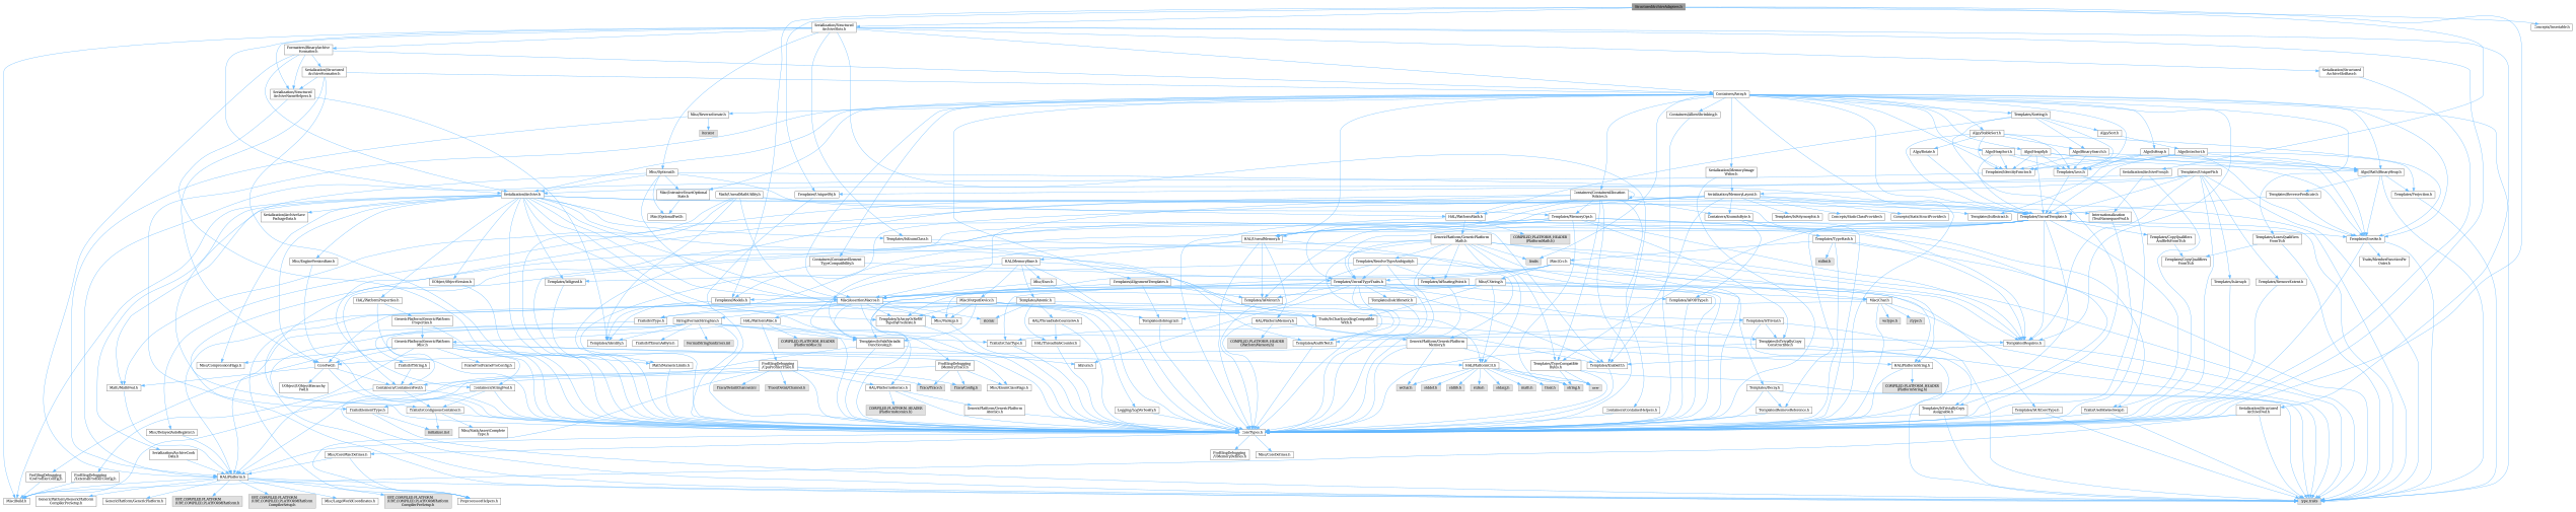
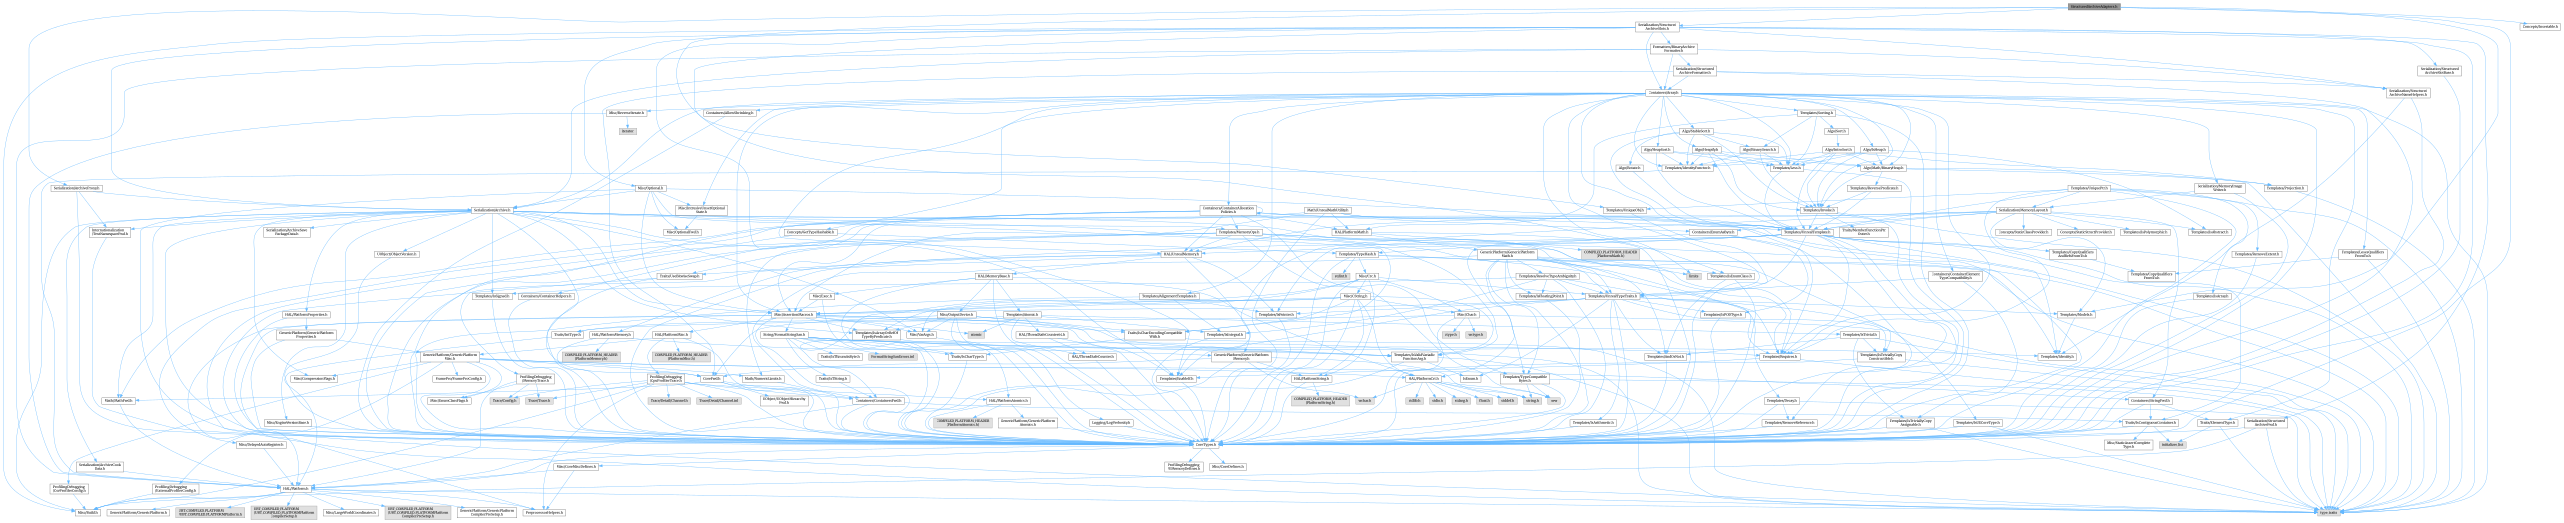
  digraph {
    fontname=Merriweather
    node [color=grey40 fillcolor=white fontname=Merriweather fontsize=10 shape=box style=filled]
    edge [color=steelblue1 fontname=Merriweather fontsize=10 labelfontname=Helvetica labelfontsize=10 style=solid]
    n1 [color=gray40 fillcolor=grey60 fontcolor=black height=0.2 label="StructuredArchiveAdapters.h" width=0.4]
    n2 [height=0.2 label="CoreTypes.h" width=0.4]
    n3 [height=0.2 label="Concepts/Insertable.h" width=0.4]
    n4 [height=0.2 label="Templates/Models.h" width=0.4]
    n5 [height=0.2 label="Serialization/ArchiveProxy.h" width=0.4]
    n6 [height=0.2 label="Serialization/Structured\lArchiveSlots.h" width=0.4]
    n7 [height=0.2 label="Templates/UniqueObj.h" width=0.4]
    n8 [height=0.2 label="HAL/Platform.h" width=0.4]
    n9 [height=0.2 label="ProfilingDebugging\l/UMemoryDefines.h" width=0.4]
    n10 [height=0.2 label="Misc/CoreMiscDefines.h" width=0.4]
    n11 [height=0.2 label="Misc/CoreDefines.h" width=0.4]
    n12 [height=0.2 label="Templates/Identity.h" width=0.4]
    n13 [height=0.2 label="Internationalization\l/TextNamespaceFwd.h" width=0.4]
    n14 [height=0.2 label="Serialization/Archive.h" width=0.4]
    n15 [height=0.2 label="Misc/Build.h" width=0.4]
    n16 [height=0.2 label="Templates/EnableIf.h" width=0.4]
    n17 [height=0.2 label="Templates/IsEnumClass.h" width=0.4]
    n18 [height=0.2 label="Containers/Array.h" width=0.4]
    n19 [height=0.2 label="Formatters/BinaryArchive\lFormatter.h" width=0.4]
    n20 [height=0.2 label="Serialization/Structured\lArchiveNameHelpers.h" width=0.4]
    n21 [height=0.2 label="Misc/Optional.h" width=0.4]
    n22 [height=0.2 label="Serialization/Structured\lArchiveFwd.h" width=0.4]
    n23 [height=0.2 label="Serialization/Structured\lArchiveSlotBase.h" width=0.4]
    n24 [height=0.2 label="Misc/LargeWorldCoordinates.h" width=0.4]
    n25 [color=grey60 fillcolor="#E0E0E0" height=0.2 label=type_traits width=0.4]
    n26 [height=0.2 label="PreprocessorHelpers.h" width=0.4]
    n27 [color=grey60 fillcolor="#E0E0E0" height=0.2 label="UBT_COMPILED_PLATFORM\l/UBT_COMPILED_PLATFORMPlatform\lCompilerPreSetup.h" width=0.4]
    n28 [height=0.2 label="GenericPlatform/GenericPlatform\lCompilerPreSetup.h" width=0.4]
    n29 [height=0.2 label="GenericPlatform/GenericPlatform.h" width=0.4]
    n30 [color=grey60 fillcolor="#E0E0E0" height=0.2 label="UBT_COMPILED_PLATFORM\l/UBT_COMPILED_PLATFORMPlatform.h" width=0.4]
    n31 [color=grey60 fillcolor="#E0E0E0" height=0.2 label="UBT_COMPILED_PLATFORM\l/UBT_COMPILED_PLATFORMPlatform\lCompilerSetup.h" width=0.4]
    n32 [height=0.2 label="CoreFwd.h" width=0.4]
    n33 [height=0.2 label="Math/MathFwd.h" width=0.4]
    n34 [height=0.2 label="HAL/PlatformProperties.h" width=0.4]
    n35 [height=0.2 label="Misc/CompressionFlags.h" width=0.4]
    n36 [height=0.2 label="Misc/AssertionMacros.h" width=0.4]
    n37 [height=0.2 label="Templates/IsArrayOrRefOf\lTypeByPredicate.h" width=0.4]
    n38 [height=0.2 label="Templates/IsValidVariadic\lFunctionArg.h" width=0.4]
    n39 [height=0.2 label="Traits/IsCharEncodingCompatible\lWith.h" width=0.4]
    n40 [height=0.2 label="Misc/VarArgs.h" width=0.4]
    n41 [height=0.2 label="Misc/EngineVersionBase.h" width=0.4]
    n42 [height=0.2 label="Serialization/ArchiveCook\lData.h" width=0.4]
    n43 [height=0.2 label="Serialization/ArchiveSave\lPackageData.h" width=0.4]
    n44 [height=0.2 label="Templates/IsSigned.h" width=0.4]
    n45 [height=0.2 label="Templates/UnrealTemplate.h" width=0.4]
    n46 [height=0.2 label="UObject/ObjectVersion.h" width=0.4]
    n47 [height=0.2 label="Containers/ContainersFwd.h" width=0.4]
    n48 [height=0.2 label="UObject/UObjectHierarchy\lFwd.h" width=0.4]
    n49 [height=0.2 label="GenericPlatform/GenericPlatform\lProperties.h" width=0.4]
    n50 [height=0.2 label="HAL/PlatformMisc.h" width=0.4]
    n51 [height=0.2 label="String/FormatStringSan.h" width=0.4]
    n52 [color=grey60 fillcolor="#E0E0E0" height=0.2 label=atomic width=0.4]
    n53 [height=0.2 label="IsEnum.h" width=0.4]
    n54 [height=0.2 label="Traits/IsCharType.h" width=0.4]
    n55 [height=0.2 label="Templates/AndOrNot.h" width=0.4]
    n56 [height=0.2 label="Traits/IsContiguousContainer.h" width=0.4]
    n57 [height=0.2 label="Templates/Requires.h" width=0.4]
    n58 [height=0.2 label="Templates/IsPointer.h" width=0.4]
    n59 [height=0.2 label="HAL/UnrealMemory.h" width=0.4]
    n60 [height=0.2 label="Templates/CopyQualifiers\lAndRefsFromTo.h" width=0.4]
    n61 [height=0.2 label="Templates/UnrealTypeTraits.h" width=0.4]
    n62 [height=0.2 label="Templates/RemoveReference.h" width=0.4]
    n63 [height=0.2 label="Templates/TypeCompatible\lBytes.h" width=0.4]
    n64 [height=0.2 label="Traits/UseBitwiseSwap.h" width=0.4]
    n65 [height=0.2 label="Misc/StaticAssertComplete\lType.h" width=0.4]
    n66 [color=grey60 fillcolor="#E0E0E0" height=0.2 label=initializer_list width=0.4]
    n67 [height=0.2 label="GenericPlatform/GenericPlatform\lMisc.h" width=0.4]
    n68 [height=0.2 label="Containers/StringFwd.h" width=0.4]
    n69 [height=0.2 label="FramePro/FrameProConfig.h" width=0.4]
    n70 [height=0.2 label="HAL/PlatformCrt.h" width=0.4]
    n71 [height=0.2 label="Math/NumericLimits.h" width=0.4]
    n72 [height=0.2 label="Misc/EnumClassFlags.h" width=0.4]
    n73 [height=0.2 label="ProfilingDebugging\l/CsvProfilerConfig.h" width=0.4]
    n74 [height=0.2 label="ProfilingDebugging\l/ExternalProfilerConfig.h" width=0.4]
    n75 [height=0.2 label="Traits/ElementType.h" width=0.4]
    n76 [color=grey60 fillcolor="#E0E0E0" height=0.2 label=new width=0.4]
    n77 [color=grey60 fillcolor="#E0E0E0" height=0.2 label="wchar.h" width=0.4]
    n78 [color=grey60 fillcolor="#E0E0E0" height=0.2 label="stddef.h" width=0.4]
    n79 [color=grey60 fillcolor="#E0E0E0" height=0.2 label="stdlib.h" width=0.4]
    n80 [color=grey60 fillcolor="#E0E0E0" height=0.2 label="stdio.h" width=0.4]
    n81 [color=grey60 fillcolor="#E0E0E0" height=0.2 label="stdarg.h" width=0.4]
-   n82 [color=grey60 fillcolor="#E0E0E0" height=0.2 label="math.h" width=0.4]
    n83 [color=grey60 fillcolor="#E0E0E0" height=0.2 label="float.h" width=0.4]
    n84 [color=grey60 fillcolor="#E0E0E0" height=0.2 label="string.h" width=0.4]
    n85 [color=grey60 fillcolor="#E0E0E0" height=0.2 label="COMPILED_PLATFORM_HEADER\l(PlatformMisc.h)" width=0.4]
    n86 [height=0.2 label="ProfilingDebugging\l/CpuProfilerTrace.h" width=0.4]
    n87 [height=0.2 label="Traits/IsTEnumAsByte.h" width=0.4]
    n88 [height=0.2 label="Traits/IsTString.h" width=0.4]
    n89 [color=grey60 fillcolor="#E0E0E0" height=0.2 label="FormatStringSanErrors.inl" width=0.4]
    n90 [height=0.2 label="HAL/PlatformAtomics.h" width=0.4]
    n91 [color=grey60 fillcolor="#E0E0E0" height=0.2 label="Trace/Config.h" width=0.4]
    n92 [color=grey60 fillcolor="#E0E0E0" height=0.2 label="Trace/Detail/Channel.h" width=0.4]
    n93 [color=grey60 fillcolor="#E0E0E0" height=0.2 label="Trace/Detail/Channel.inl" width=0.4]
    n94 [color=grey60 fillcolor="#E0E0E0" height=0.2 label="Trace/Trace.h" width=0.4]
    n95 [height=0.2 label="GenericPlatform/GenericPlatform\lAtomics.h" width=0.4]
    n96 [color=grey60 fillcolor="#E0E0E0" height=0.2 label="COMPILED_PLATFORM_HEADER\l(PlatformAtomics.h)" width=0.4]
    n97 [height=0.2 label="GenericPlatform/GenericPlatform\lMemory.h" width=0.4]
    n98 [height=0.2 label="HAL/MemoryBase.h" width=0.4]
    n99 [height=0.2 label="HAL/PlatformMemory.h" width=0.4]
    n100 [height=0.2 label="ProfilingDebugging\l/MemoryTrace.h" width=0.4]
    n101 [height=0.2 label="Templates/CopyQualifiers\lFromTo.h" width=0.4]
    n102 [height=0.2 label="Templates/IsTriviallyCopy\lConstructible.h" width=0.4]
    n103 [height=0.2 label="Templates/IsArithmetic.h" width=0.4]
    n104 [height=0.2 label="Templates/IsPODType.h" width=0.4]
    n105 [height=0.2 label="Templates/IsUECoreType.h" width=0.4]
    n106 [height=0.2 label="HAL/PlatformString.h" width=0.4]
    n107 [height=0.2 label="Misc/Exec.h" width=0.4]
    n108 [height=0.2 label="Misc/OutputDevice.h" width=0.4]
    n109 [height=0.2 label="Templates/Atomic.h" width=0.4]
    n110 [color=grey60 fillcolor="#E0E0E0" height=0.2 label="COMPILED_PLATFORM_HEADER\l(PlatformMemory.h)" width=0.4]
    n111 [color=grey60 fillcolor="#E0E0E0" height=0.2 label="COMPILED_PLATFORM_HEADER\l(PlatformString.h)" width=0.4]
    n112 [height=0.2 label="Logging/LogVerbosity.h" width=0.4]
    n113 [height=0.2 label="HAL/ThreadSafeCounter.h" width=0.4]
    n114 [height=0.2 label="HAL/ThreadSafeCounter64.h" width=0.4]
    n115 [height=0.2 label="Templates/IsIntegral.h" width=0.4]
    n116 [height=0.2 label="Templates/IsTrivial.h" width=0.4]
    n117 [height=0.2 label="Traits/IntType.h" width=0.4]
    n118 [height=0.2 label="Templates/IsTriviallyCopy\lAssignable.h" width=0.4]
    n119 [height=0.2 label="Misc/IntrusiveUnsetOptional\lState.h" width=0.4]
    n120 [height=0.2 label="Misc/ReverseIterate.h" width=0.4]
    n121 [height=0.2 label="Containers/AllowShrinking.h" width=0.4]
    n122 [height=0.2 label="Containers/ContainerAllocation\lPolicies.h" width=0.4]
    n123 [color=grey60 fillcolor="#E0E0E0" height=0.2 label=limits width=0.4]
    n124 [height=0.2 label="Containers/ContainerElement\lTypeCompatibility.h" width=0.4]
    n125 [height=0.2 label="Serialization/MemoryImage\lWriter.h" width=0.4]
    n126 [height=0.2 label="Algo/Heapify.h" width=0.4]
    n127 [height=0.2 label="Algo/Math/BinaryHeap.h" width=0.4]
    n128 [height=0.2 label="Templates/Invoke.h" width=0.4]
    n129 [height=0.2 label="Templates/IdentityFunctor.h" width=0.4]
    n130 [height=0.2 label="Templates/Less.h" width=0.4]
    n131 [height=0.2 label="Algo/HeapSort.h" width=0.4]
    n132 [height=0.2 label="Algo/IsHeap.h" width=0.4]
    n133 [height=0.2 label="Algo/StableSort.h" width=0.4]
+   n134 [height=0.2 label="Concepts/GetTypeHashable.h" width=0.4]
    n135 [height=0.2 label="Templates/LosesQualifiers\lFromTo.h" width=0.4]
    n136 [height=0.2 label="Templates/Sorting.h" width=0.4]
    n137 [height=0.2 label="Templates/AlignmentTemplates.h" width=0.4]
    n138 [height=0.2 label="Serialization/Structured\lArchiveFormatter.h" width=0.4]
    n139 [height=0.2 label="Misc/OptionalFwd.h" width=0.4]
    n140 [height=0.2 label="Templates/MemoryOps.h" width=0.4]
    n141 [color=grey60 fillcolor="#E0E0E0" height=0.2 label=iterator width=0.4]
    n142 [height=0.2 label="Containers/ContainerHelpers.h" width=0.4]
    n143 [height=0.2 label="HAL/PlatformMath.h" width=0.4]
    n144 [height=0.2 label="Containers/EnumAsByte.h" width=0.4]
    n145 [height=0.2 label="Serialization/MemoryLayout.h" width=0.4]
    n146 [height=0.2 label="Templates/Projection.h" width=0.4]
    n147 [height=0.2 label="Templates/ReversePredicate.h" width=0.4]
    n148 [height=0.2 label="Traits/MemberFunctionPtr\lOuter.h" width=0.4]
    n149 [height=0.2 label="Templates/IsAbstract.h" width=0.4]
    n150 [height=0.2 label="Algo/BinarySearch.h" width=0.4]
    n151 [height=0.2 label="Algo/Rotate.h" width=0.4]
    n152 [height=0.2 label="Templates/TypeHash.h" width=0.4]
    n153 [height=0.2 label="Algo/Sort.h" width=0.4]
    n154 [height=0.2 label="GenericPlatform/GenericPlatform\lMath.h" width=0.4]
    n155 [color=grey60 fillcolor="#E0E0E0" height=0.2 label="COMPILED_PLATFORM_HEADER\l(PlatformMath.h)" width=0.4]
    n156 [height=0.2 label="Templates/IsPolymorphic.h" width=0.4]
    n157 [height=0.2 label="Templates/Decay.h" width=0.4]
    n158 [height=0.2 label="Templates/IsFloatingPoint.h" width=0.4]
    n159 [height=0.2 label="Templates/ResolveTypeAmbiguity.h" width=0.4]
    n160 [height=0.2 label="Concepts/StaticClassProvider.h" width=0.4]
    n161 [height=0.2 label="Concepts/StaticStructProvider.h" width=0.4]
    n162 [height=0.2 label="Misc/DelayedAutoRegister.h" width=0.4]
    n163 [height=0.2 label="Misc/Crc.h" width=0.4]
    n164 [color=grey60 fillcolor="#E0E0E0" height=0.2 label="stdint.h" width=0.4]
    n165 [height=0.2 label="Misc/CString.h" width=0.4]
    n166 [height=0.2 label="Misc/Char.h" width=0.4]
    n167 [color=grey60 fillcolor="#E0E0E0" height=0.2 label="ctype.h" width=0.4]
    n168 [color=grey60 fillcolor="#E0E0E0" height=0.2 label="wctype.h" width=0.4]
    n169 [height=0.2 label="Algo/IntroSort.h" width=0.4]
    n170 [height=0.2 label="Math/UnrealMathUtility.h" width=0.4]
    n171 [height=0.2 label="Templates/UniquePtr.h" width=0.4]
    n172 [height=0.2 label="Templates/IsArray.h" width=0.4]
    n173 [height=0.2 label="Templates/RemoveExtent.h" width=0.4]
    n1 -> n2
    n1 -> n3
    n1 -> n4
    n1 -> n5
    n1 -> n6
    n1 -> n7
    n2 -> n8
    n2 -> n9
    n2 -> n10
    n2 -> n11
    n4 -> n12
    n5 -> n2
    n5 -> n13
    n5 -> n14
    n6 -> n2
    n6 -> n14
    n6 -> n15
    n6 -> n16
    n6 -> n17
    n6 -> n18
    n6 -> n19
    n6 -> n20
    n6 -> n21
    n6 -> n22
    n6 -> n23
    n7 -> n2
    n8 -> n15
    n8 -> n24
    n8 -> n25
    n8 -> n26
    n8 -> n27
    n8 -> n28
    n8 -> n29
    n8 -> n30
    n8 -> n31
    n10 -> n8
    n10 -> n26
    n13 -> n2
    n14 -> n2
    n14 -> n13
    n14 -> n15
    n14 -> n16
    n14 -> n17
    n14 -> n32
    n14 -> n33
    n14 -> n34
    n14 -> n35
    n14 -> n36
    n14 -> n37
    n14 -> n38
    n14 -> n39
    n14 -> n40
    n14 -> n41
    n14 -> n42
    n14 -> n43
    n14 -> n44
    n14 -> n45
    n14 -> n46
    n16 -> n2
    n17 -> n2
    n17 -> n55
    n18 -> n2
    n18 -> n14
    n18 -> n25
    n18 -> n36
    n18 -> n45
    n18 -> n57
    n18 -> n59
+   n18 -> n61
    n18 -> n75
    n18 -> n119
    n18 -> n120
    n18 -> n121
    n18 -> n122
    n18 -> n123
    n18 -> n124
    n18 -> n125
    n18 -> n126
    n18 -> n127
    n18 -> n128
    n18 -> n129
    n18 -> n130
    n18 -> n131
    n18 -> n132
    n18 -> n133
+   n18 -> n134
    n18 -> n135
    n18 -> n136
    n18 -> n137
    n19 -> n8
    n19 -> n14
    n19 -> n18
    n19 -> n20
    n19 -> n138
    n20 -> n2
    n20 -> n12
    n21 -> n2
    n21 -> n14
    n21 -> n36
    n21 -> n45
    n21 -> n119
    n21 -> n139
    n21 -> n140
    n22 -> n2
    n22 -> n15
    n22 -> n25
    n23 -> n2
    n32 -> n2
    n32 -> n33
    n32 -> n47
    n32 -> n48
    n33 -> n8
    n34 -> n2
    n34 -> n49
    n36 -> n2
    n36 -> n8
    n36 -> n16
    n36 -> n26
    n36 -> n37
    n36 -> n38
    n36 -> n39
    n36 -> n40
    n36 -> n50
    n36 -> n51
    n36 -> n52
    n37 -> n2
    n38 -> n2
    n38 -> n25
    n38 -> n53
    n39 -> n25
    n39 -> n54
    n40 -> n2
    n41 -> n2
    n42 -> n8
    n44 -> n2
    n45 -> n2
    n45 -> n12
    n45 -> n25
    n45 -> n56
    n45 -> n57
    n45 -> n58
    n45 -> n59
    n45 -> n60
    n45 -> n61
    n45 -> n62
    n45 -> n63
    n45 -> n64
    n46 -> n2
    n47 -> n2
    n47 -> n8
    n47 -> n56
    n49 -> n2
    n49 -> n67
    n50 -> n2
    n50 -> n67
    n50 -> n85
    n50 -> n86
    n51 -> n2
    n51 -> n12
    n51 -> n25
    n51 -> n38
    n51 -> n47
    n51 -> n54
    n51 -> n57
    n51 -> n87
    n51 -> n88
    n51 -> n89
    n54 -> n2
    n55 -> n2
    n56 -> n2
    n56 -> n65
    n56 -> n66
    n57 -> n16
    n57 -> n25
    n58 -> n2
    n59 -> n2
    n59 -> n58
    n59 -> n97
    n59 -> n98
    n59 -> n99
    n59 -> n100
    n60 -> n101
    n61 -> n2
    n61 -> n4
    n61 -> n16
    n61 -> n36
    n61 -> n53
    n61 -> n55
    n61 -> n58
    n61 -> n102
    n61 -> n103
    n61 -> n104
    n61 -> n105
    n62 -> n2
    n63 -> n2
    n63 -> n25
    n63 -> n76
    n63 -> n84
    n64 -> n2
    n64 -> n25
    n67 -> n2
    n67 -> n32
    n67 -> n35
    n67 -> n68
    n67 -> n69
    n67 -> n70
    n67 -> n71
    n67 -> n72
    n67 -> n73
    n67 -> n74
    n68 -> n2
    n68 -> n56
    n68 -> n75
    n70 -> n76
    n70 -> n77
    n70 -> n78
    n70 -> n79
    n70 -> n80
    n70 -> n81
-   n70 -> n82
    n70 -> n83
    n70 -> n84
    n71 -> n2
    n73 -> n15
    n74 -> n15
    n75 -> n25
    n75 -> n66
    n86 -> n2
    n86 -> n15
    n86 -> n26
    n86 -> n47
    n86 -> n90
    n86 -> n91
    n86 -> n92
    n86 -> n93
    n86 -> n94
    n88 -> n47
    n90 -> n2
    n90 -> n95
    n90 -> n96
    n95 -> n2
    n97 -> n2
    n97 -> n32
    n97 -> n77
    n97 -> n84
    n97 -> n106
    n98 -> n2
    n98 -> n70
    n98 -> n90
    n98 -> n107
    n98 -> n108
    n98 -> n109
    n99 -> n2
    n99 -> n97
    n99 -> n110
    n100 -> n8
    n100 -> n72
    n100 -> n91
    n100 -> n94
    n102 -> n2
    n102 -> n25
    n103 -> n2
    n104 -> n2
    n105 -> n2
    n105 -> n25
    n106 -> n2
    n106 -> n111
    n107 -> n2
    n107 -> n36
    n108 -> n2
    n108 -> n32
    n108 -> n37
    n108 -> n38
    n108 -> n39
    n108 -> n40
    n108 -> n112
    n109 -> n52
    n109 -> n113
    n109 -> n114
    n109 -> n115
    n109 -> n116
    n109 -> n117
    n112 -> n2
    n113 -> n2
    n114 -> n2
    n114 -> n113
    n115 -> n2
    n116 -> n25
    n116 -> n55
    n116 -> n102
    n116 -> n118
    n117 -> n8
    n118 -> n2
    n118 -> n25
    n119 -> n139
    n120 -> n8
    n120 -> n141
    n121 -> n2
    n122 -> n2
    n122 -> n25
    n122 -> n36
    n122 -> n59
    n122 -> n63
    n122 -> n71
    n122 -> n122
    n122 -> n140
    n122 -> n142
    n122 -> n143
    n122 -> n144
    n124 -> n2
    n124 -> n61
    n125 -> n2
    n125 -> n145
    n126 -> n45
    n126 -> n127
    n126 -> n128
    n126 -> n129
    n126 -> n130
    n127 -> n25
    n127 -> n128
    n127 -> n146
    n127 -> n147
    n128 -> n2
    n128 -> n25
-   n45 -> n128
+   n128 -> n45
    n128 -> n148
    n129 -> n8
    n130 -> n2
    n130 -> n45
    n131 -> n45
    n131 -> n127
    n131 -> n129
    n131 -> n130
    n132 -> n127
    n132 -> n128
    n132 -> n129
    n132 -> n130
    n132 -> n149
    n133 -> n45
    n133 -> n128
    n133 -> n129
    n133 -> n130
    n133 -> n150
    n133 -> n151
+   n134 -> n2
+   n134 -> n152
    n135 -> n25
    n135 -> n101
    n136 -> n2
    n136 -> n130
    n136 -> n143
    n136 -> n150
    n136 -> n153
    n137 -> n2
    n137 -> n58
    n137 -> n115
    n138 -> n2
    n138 -> n18
    n138 -> n20
    n138 -> n32
    n140 -> n2
    n140 -> n25
    n140 -> n57
    n140 -> n59
    n140 -> n61
    n140 -> n64
    n140 -> n76
    n140 -> n102
    n140 -> n118
    n142 -> n2
    n143 -> n2
    n143 -> n154
    n143 -> n155
    n144 -> n2
    n144 -> n104
    n144 -> n152
    n145 -> n4
    n145 -> n16
    n145 -> n45
    n145 -> n59
    n145 -> n68
    n145 -> n144
    n145 -> n149
    n145 -> n156
    n145 -> n160
    n145 -> n161
    n145 -> n162
    n146 -> n25
    n147 -> n45
    n147 -> n128
    n150 -> n128
    n150 -> n129
    n150 -> n130
    n151 -> n45
    n152 -> n2
    n152 -> n25
    n152 -> n57
    n152 -> n163
    n152 -> n164
    n153 -> n169
    n154 -> n2
    n154 -> n25
    n154 -> n47
    n154 -> n55
    n154 -> n57
    n154 -> n61
    n154 -> n63
    n154 -> n70
    n154 -> n123
    n154 -> n157
    n154 -> n158
    n154 -> n159
    n157 -> n2
    n157 -> n25
    n157 -> n62
    n158 -> n2
    n159 -> n2
    n159 -> n44
    n159 -> n57
    n159 -> n61
    n159 -> n115
    n159 -> n158
    n162 -> n8
    n163 -> n2
    n163 -> n36
    n163 -> n54
    n163 -> n61
    n163 -> n106
    n163 -> n165
    n163 -> n166
    n165 -> n2
    n165 -> n36
    n165 -> n37
    n165 -> n38
    n165 -> n39
    n165 -> n40
    n165 -> n70
    n165 -> n106
    n165 -> n166
    n166 -> n2
    n166 -> n25
    n166 -> n117
    n166 -> n167
    n166 -> n168
    n169 -> n45
    n169 -> n127
    n169 -> n128
    n169 -> n129
    n169 -> n130
    n169 -> n146
    n170 -> n2
    n170 -> n12
    n170 -> n33
    n170 -> n36
    n170 -> n57
    n170 -> n143
    n171 -> n2
    n171 -> n7
    n171 -> n25
    n171 -> n45
    n171 -> n57
    n171 -> n145
    n171 -> n172
    n171 -> n173
    n172 -> n2
    n173 -> n2
  }
